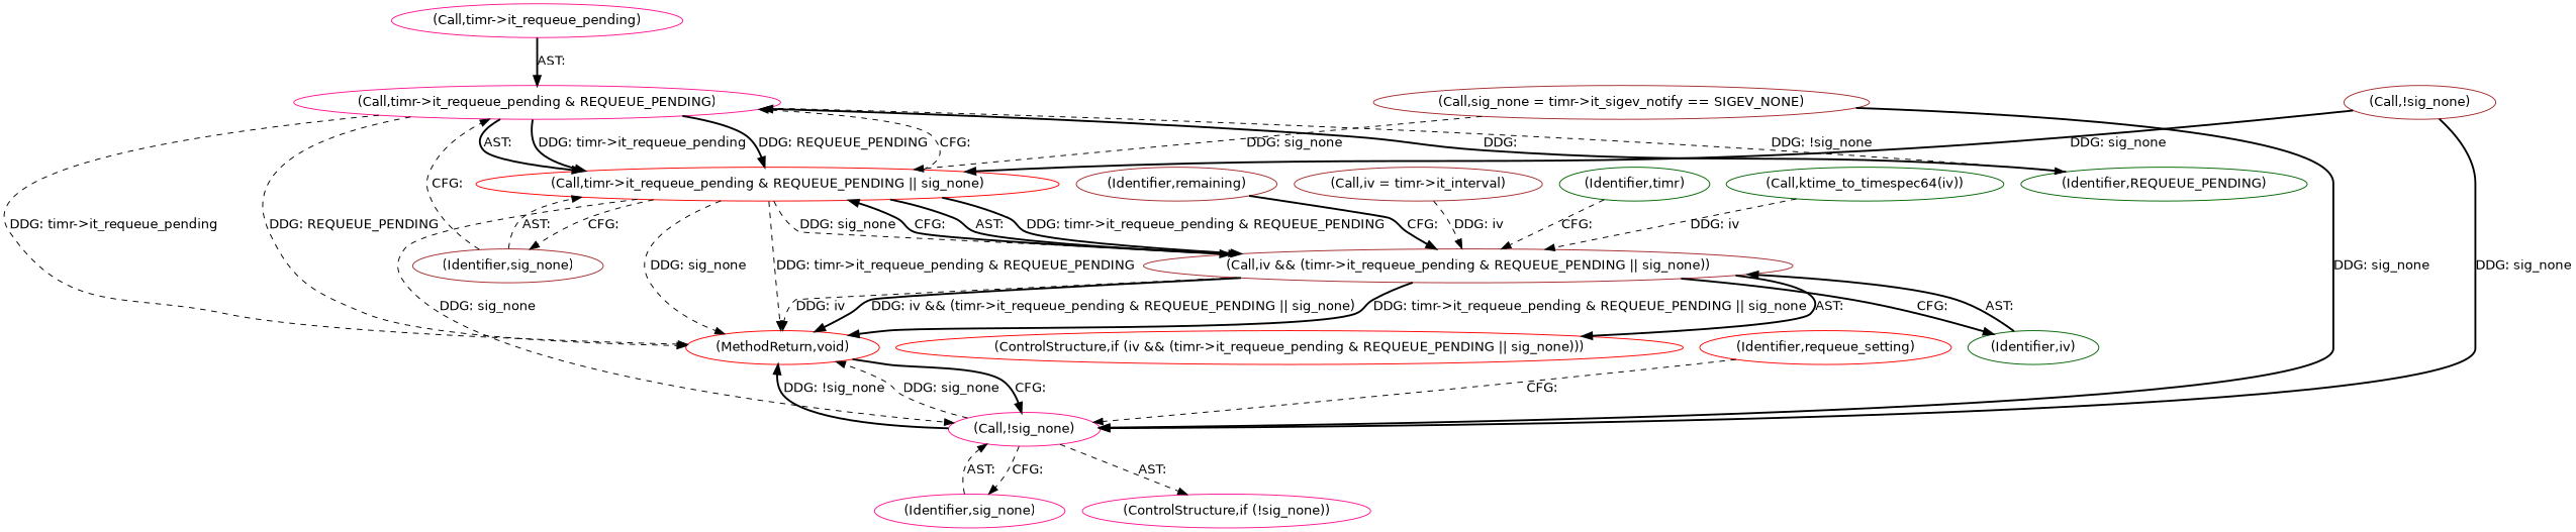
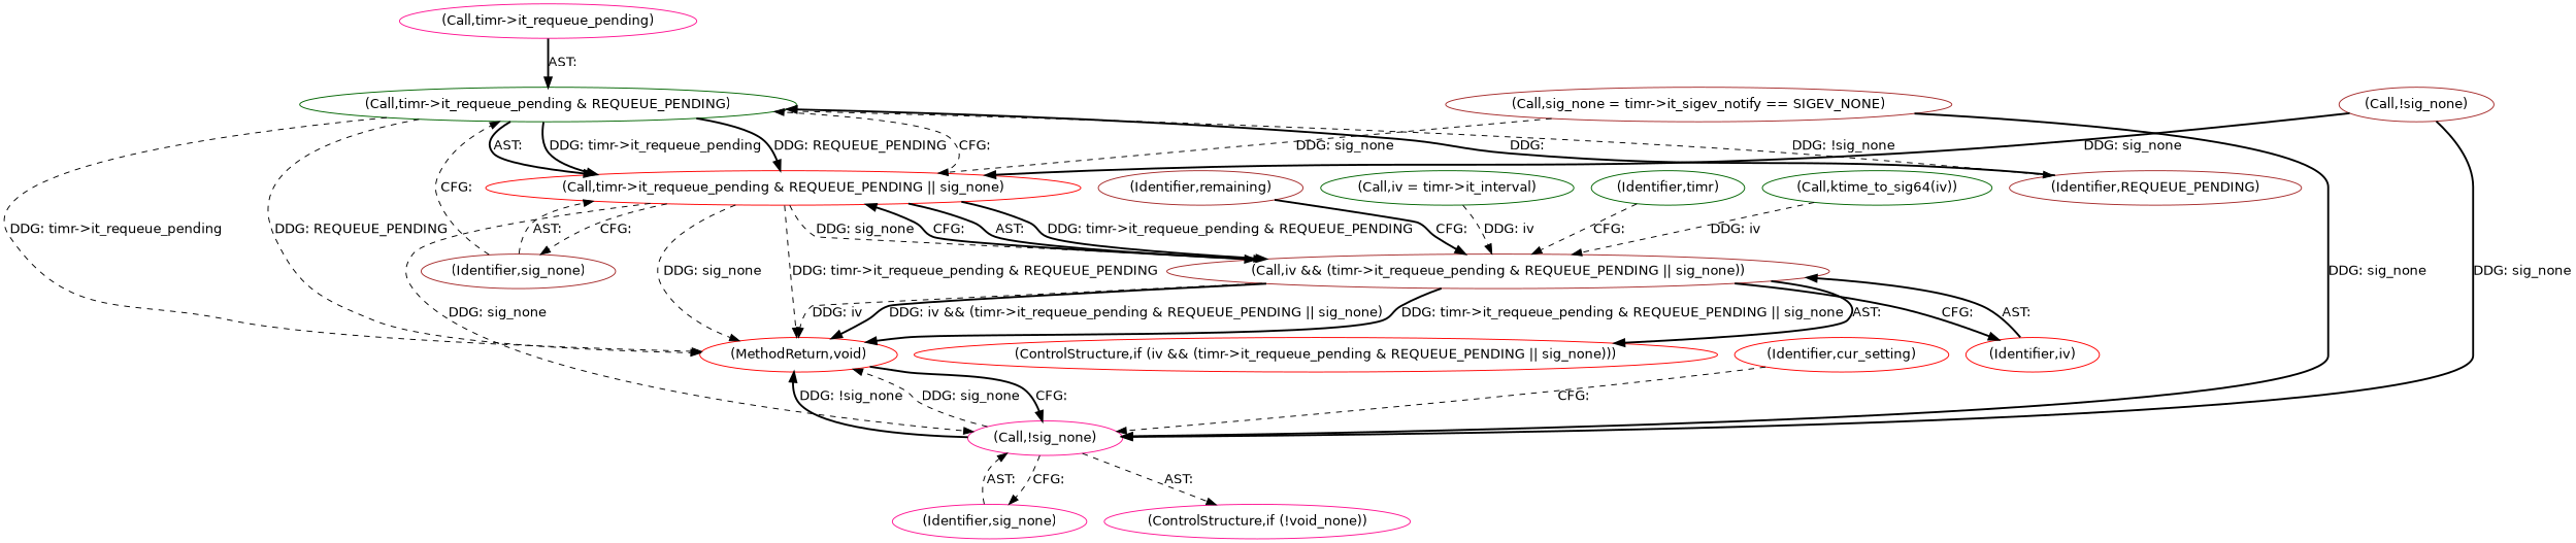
  digraph {
    fontname="DejaVu Sans"
    node [color=brown fontname="DejaVu Sans"]
    edge [fontname="DejaVu Sans" style=dashed]
-   n1 [color=deeppink label="(Call,timr->it_requeue_pending & REQUEUE_PENDING)"]
+   n1 [color=darkgreen label="(Call,timr->it_requeue_pending & REQUEUE_PENDING)"]
    n2 [color=red label="(Call,timr->it_requeue_pending & REQUEUE_PENDING || sig_none)"]
    n3 [color=red label="(MethodReturn,void)"]
-   n4 [color=darkgreen label="(Identifier,REQUEUE_PENDING)"]
+   n4 [label="(Identifier,REQUEUE_PENDING)"]
    n5 [label="(Call,iv && (timr->it_requeue_pending & REQUEUE_PENDING || sig_none))"]
    n6 [color=deeppink label="(Call,!sig_none)"]
    n7 [label="(Identifier,sig_none)"]
-   n8 [color=darkgreen label="(Identifier,iv)"]
+   n8 [color=red label="(Identifier,iv)"]
    n9 [color=red label="(ControlStructure,if (iv && (timr->it_requeue_pending & REQUEUE_PENDING || sig_none)))"]
    n10 [color=deeppink label="(Identifier,sig_none)"]
-   n11 [color=deeppink label="(ControlStructure,if (!sig_none))"]
+   n11 [color=deeppink label="(ControlStructure,if (!void_none))"]
    n12 [color=deeppink label="(Call,timr->it_requeue_pending)"]
    n13 [label="(Call,!sig_none)"]
    n14 [label="(Identifier,remaining)"]
-   n15 [color=red label="(Identifier,requeue_setting)"]
-   n16 [label="(Call,iv = timr->it_interval)"]
+   n15 [color=red label="(Identifier,cur_setting)"]
+   n16 [color=darkgreen label="(Call,iv = timr->it_interval)"]
    n17 [color=darkgreen label="(Identifier,timr)"]
-   n18 [color=darkgreen label="(Call,ktime_to_timespec64(iv))"]
+   n18 [color=darkgreen label="(Call,ktime_to_sig64(iv))"]
    n19 [label="(Call,sig_none = timr->it_sigev_notify == SIGEV_NONE)"]
    n1 -> n2 [label="AST: " style=bold]
    n1 -> n2 [label="DDG: timr->it_requeue_pending" style=bold]
    n1 -> n2 [label="DDG: REQUEUE_PENDING" style=bold]
    n1 -> n3 [label="DDG: timr->it_requeue_pending"]
    n1 -> n3 [label="DDG: REQUEUE_PENDING"]
    n1 -> n4 [label="DDG: !sig_none"]
    n2 -> n1 [label="CFG: "]
    n2 -> n3 [label="DDG: sig_none"]
    n2 -> n3 [label="DDG: timr->it_requeue_pending & REQUEUE_PENDING"]
    n2 -> n5 [label="AST: " style=bold]
    n2 -> n5 [label="DDG: timr->it_requeue_pending & REQUEUE_PENDING" style=bold]
    n2 -> n5 [label="DDG: sig_none"]
    n2 -> n6 [label="DDG: sig_none"]
    n2 -> n7 [label="CFG: "]
    n3 -> n6 [label="CFG: " style=bold]
    n4 -> n1 [label="DDG: " style=bold]
    n5 -> n2 [label="CFG: " style=bold]
    n5 -> n3 [label="DDG: iv && (timr->it_requeue_pending & REQUEUE_PENDING || sig_none)" style=bold]
    n5 -> n3 [label="DDG: timr->it_requeue_pending & REQUEUE_PENDING || sig_none" style=bold]
    n5 -> n3 [label="DDG: iv"]
    n5 -> n8 [label="CFG: " style=bold]
    n5 -> n9 [label="AST: " style=bold]
    n6 -> n3 [label="DDG: !sig_none" style=bold]
    n6 -> n3 [label="DDG: sig_none"]
    n6 -> n10 [label="CFG: "]
    n6 -> n11 [label="AST: "]
    n7 -> n1 [label="CFG: "]
    n7 -> n2 [label="AST: "]
    n8 -> n5 [label="AST: " style=bold]
    n10 -> n6 [label="AST: "]
    n12 -> n1 [label="AST: " style=bold]
    n13 -> n2 [label="DDG: sig_none" style=bold]
    n13 -> n6 [label="DDG: sig_none" style=bold]
    n14 -> n5 [label="CFG: " style=bold]
    n15 -> n6 [label="CFG: "]
    n16 -> n5 [label="DDG: iv"]
    n17 -> n5 [label="CFG: "]
    n18 -> n5 [label="DDG: iv"]
    n19 -> n2 [label="DDG: sig_none"]
    n19 -> n6 [label="DDG: sig_none" style=bold]
  }
